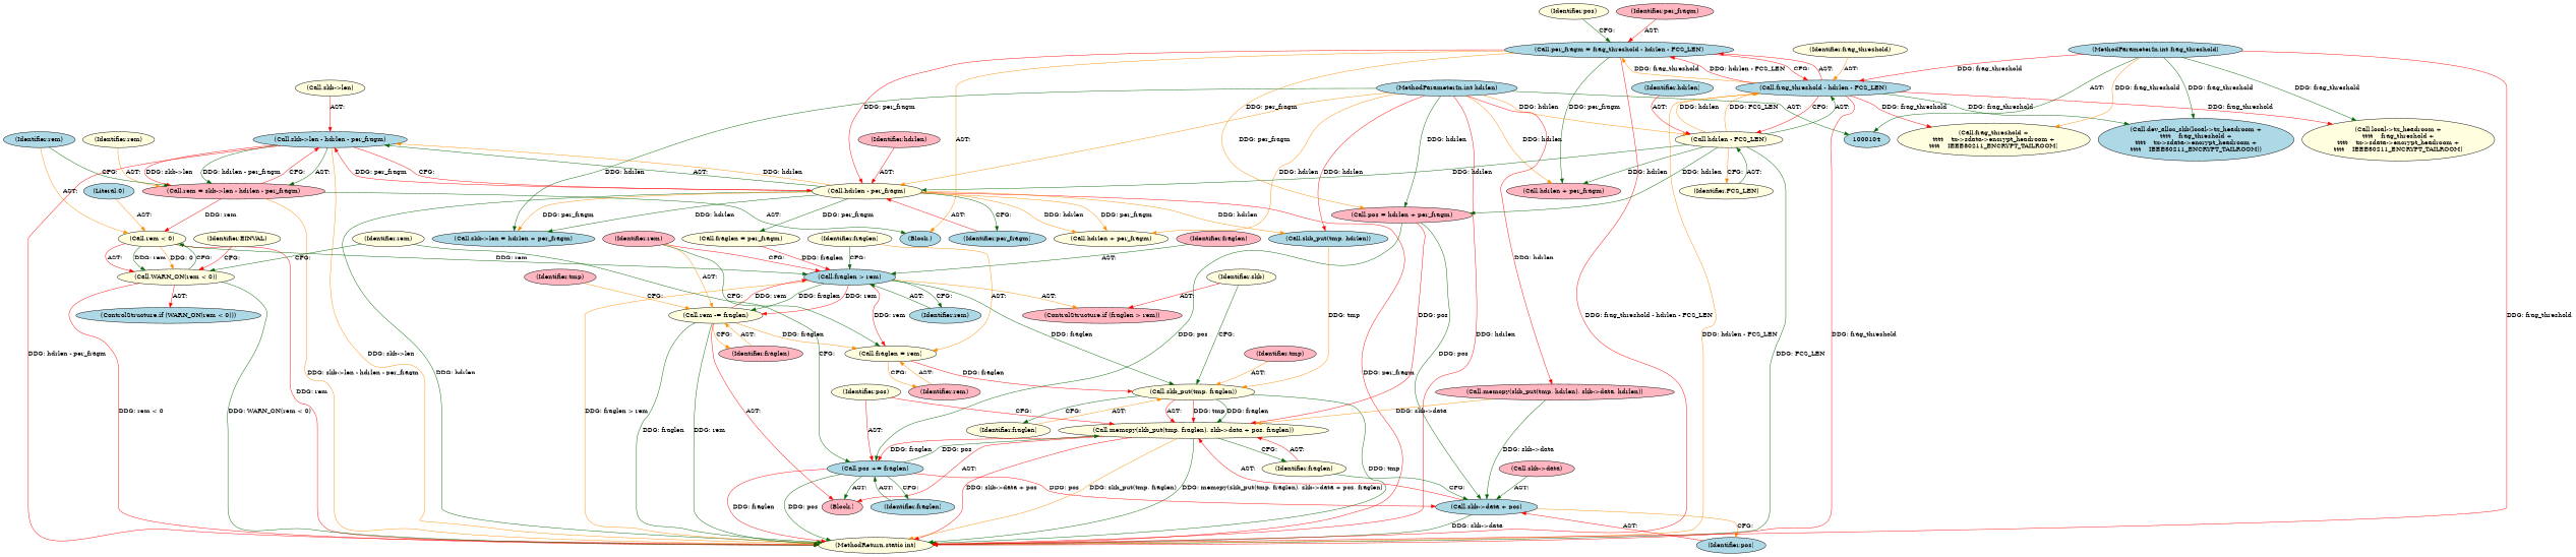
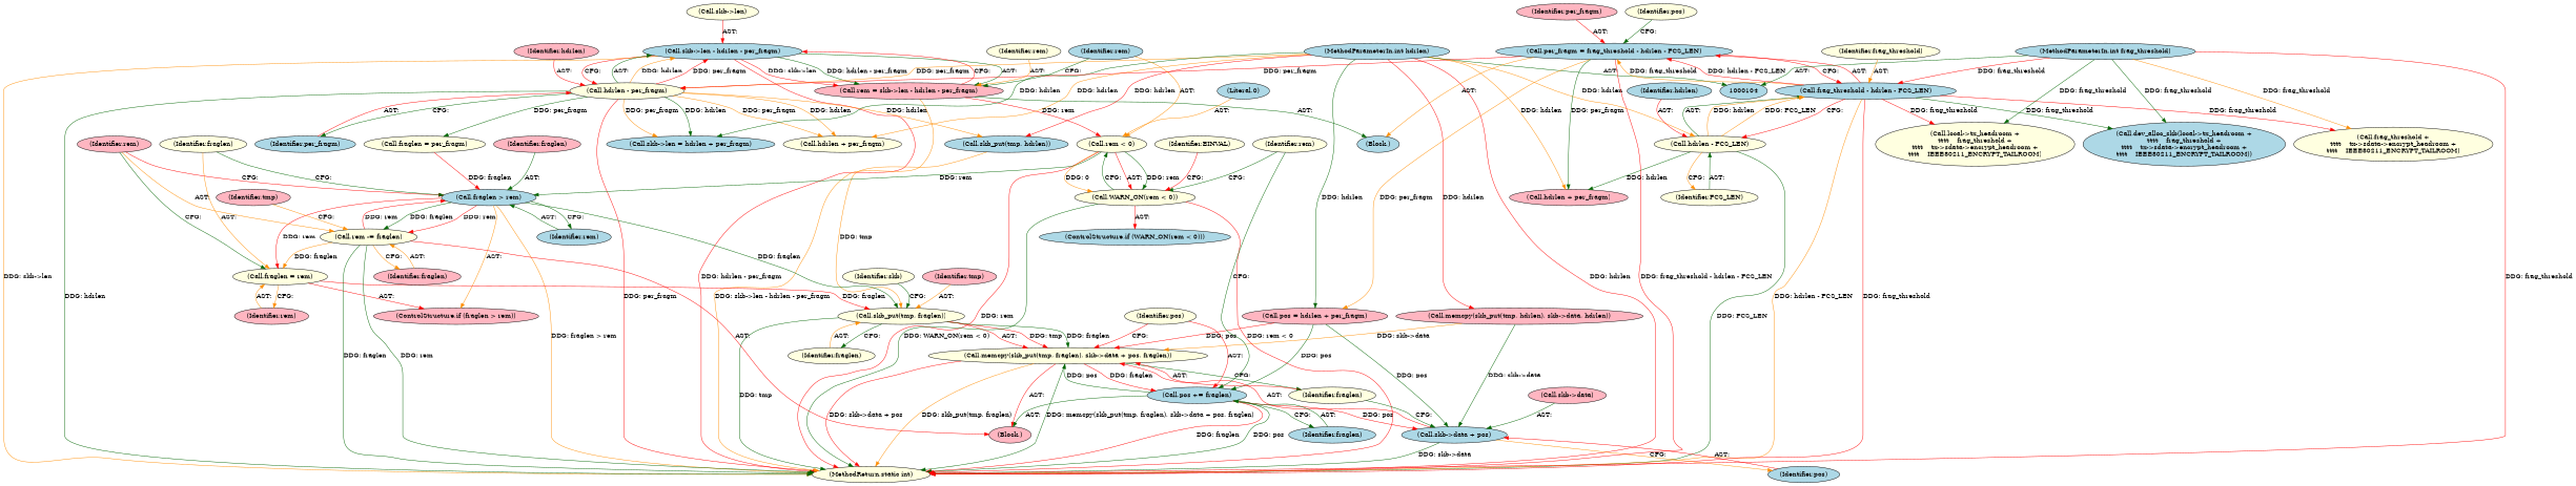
  digraph {
    node [fillcolor=lightyellow style=filled]
    edge [color=darkgreen]
    n1 [fillcolor=lightblue label="(Call,skb->len - hdrlen - per_fragm)"]
    n2 [label="(Call,hdrlen - per_fragm)"]
    n3 [fillcolor=lightpink label="(Call,rem = skb->len - hdrlen - per_fragm)"]
    n4 [label="(MethodReturn,static int)"]
    n5 [label="(Call,hdrlen + per_fragm)"]
    n6 [fillcolor=lightblue label="(Identifier,per_fragm)"]
    n7 [label="(Call,fraglen = per_fragm)"]
    n8 [fillcolor=lightblue label="(Call,skb->len = hdrlen + per_fragm)"]
    n9 [fillcolor=lightblue label="(Call,skb_put(tmp, hdrlen))"]
    n10 [fillcolor=lightblue label="(Block,)"]
    n11 [label="(Call,rem < 0)"]
    n12 [fillcolor=lightblue label="(Call,fraglen > rem)"]
    n13 [label="(Call,skb_put(tmp, fraglen))"]
    n14 [fillcolor=lightblue label="(MethodParameterIn,int hdrlen)"]
    n15 [label="(Call,hdrlen - FCS_LEN)"]
    n16 [fillcolor=lightpink label="(Call,hdrlen + per_fragm)"]
    n17 [fillcolor=lightpink label="(Call,pos = hdrlen + per_fragm)"]
    n18 [fillcolor=lightpink label="(Call,memcpy(skb_put(tmp, hdrlen), skb->data, hdrlen))"]
    1000104 [fillcolor=lightblue]
    n20 [fillcolor=lightblue label="(Call,frag_threshold - hdrlen - FCS_LEN)"]
    n21 [label="(Identifier,FCS_LEN)"]
    n22 [label="(Call,memcpy(skb_put(tmp, fraglen), skb->data + pos, fraglen))"]
    n23 [fillcolor=lightblue label="(Call,pos += fraglen)"]
    n24 [fillcolor=lightblue label="(Call,skb->data + pos)"]
    n25 [fillcolor=lightblue label="(Call,per_fragm = frag_threshold - hdrlen - FCS_LEN)"]
    n26 [fillcolor=lightblue label="(Call,dev_alloc_skb(local->tx_headroom +\n\t\t\t\t    frag_threshold +\n\t\t\t\t    tx->sdata->encrypt_headroom +\n\t\t\t\t    IEEE80211_ENCRYPT_TAILROOM))"]
    n27 [label="(Call,local->tx_headroom +\n\t\t\t\t    frag_threshold +\n\t\t\t\t    tx->sdata->encrypt_headroom +\n\t\t\t\t    IEEE80211_ENCRYPT_TAILROOM)"]
    n28 [label="(Call,frag_threshold +\n\t\t\t\t    tx->sdata->encrypt_headroom +\n\t\t\t\t    IEEE80211_ENCRYPT_TAILROOM)"]
    n29 [fillcolor=lightblue label="(MethodParameterIn,int frag_threshold)"]
    n30 [label="(Call,WARN_ON(rem < 0))"]
    n31 [fillcolor=lightblue label="(ControlStructure,if (WARN_ON(rem < 0)))"]
    n32 [label="(Call,fraglen = rem)"]
    n33 [label="(Call,rem -= fraglen)"]
    n34 [fillcolor=lightpink label="(ControlStructure,if (fraglen > rem))"]
    n35 [fillcolor=lightblue label="(Identifier,rem)"]
    n36 [fillcolor=lightblue label="(Literal,0)"]
    n37 [fillcolor=lightpink label="(Identifier,rem)"]
    n38 [fillcolor=lightpink label="(Identifier,fraglen)"]
    n39 [fillcolor=lightpink label="(Block,)"]
    n40 [label="(Identifier,fraglen)"]
    n41 [label="(Identifier,fraglen)"]
    n42 [fillcolor=lightblue label="(Identifier,fraglen)"]
    n43 [fillcolor=lightblue label="(Identifier,pos)"]
    n44 [label="(Identifier,pos)"]
    n45 [label="(Identifier,frag_threshold)"]
    n46 [label="(Identifier,skb)"]
    n47 [label="(Identifier,rem)"]
    n48 [fillcolor=lightpink label="(Identifier,hdrlen)"]
    n49 [fillcolor=lightpink label="(Identifier,rem)"]
    n50 [fillcolor=lightpink label="(Identifier,per_fragm)"]
    n51 [label="(Call,skb->len)"]
    n52 [fillcolor=lightblue label="(Identifier,hdrlen)"]
    n53 [fillcolor=lightpink label="(Call,skb->data)"]
    n54 [fillcolor=lightpink label="(Identifier,fraglen)"]
    n55 [label="(Identifier,fraglen)"]
    n56 [fillcolor=lightpink label="(Identifier,tmp)"]
    n57 [label="(Identifier,EINVAL)"]
    n58 [label="(Identifier,pos)"]
    n59 [fillcolor=lightpink label="(Identifier,tmp)"]
    n60 [label="(Identifier,rem)"]
    n61 [fillcolor=lightblue label="(Identifier,rem)"]
    n1 -> n2 [color=red label="CFG: "]
    n1 -> n3 [label="AST: "]
    n1 -> n3 [color=red label="DDG: skb->len"]
    n1 -> n3 [label="DDG: hdrlen - per_fragm"]
    n1 -> n4 [color=red label="DDG: hdrlen - per_fragm"]
    n1 -> n4 [color=darkorange label="DDG: skb->len"]
    n2 -> n1 [label="AST: "]
    n2 -> n1 [color=darkorange label="DDG: hdrlen"]
    n2 -> n1 [color=red label="DDG: per_fragm"]
    n2 -> n4 [color=red label="DDG: per_fragm"]
    n2 -> n4 [label="DDG: hdrlen"]
    n2 -> n5 [color=darkorange label="DDG: hdrlen"]
    n2 -> n5 [color=darkorange label="DDG: per_fragm"]
    n2 -> n6 [label="CFG: "]
    n2 -> n7 [label="DDG: per_fragm"]
    n2 -> n8 [label="DDG: hdrlen"]
    n2 -> n8 [color=darkorange label="DDG: per_fragm"]
    n2 -> n9 [color=darkorange label="DDG: hdrlen"]
    n3 -> n1 [color=red label="CFG: "]
    n3 -> n4 [color=darkorange label="DDG: skb->len - hdrlen - per_fragm"]
    n3 -> n10 [label="AST: "]
    n3 -> n11 [color=red label="DDG: rem"]
    n6 -> n2 [color=red label="AST: "]
    n7 -> n12 [color=red label="DDG: fraglen"]
    n9 -> n13 [color=darkorange label="DDG: tmp"]
    n11 -> n4 [color=red label="DDG: rem"]
    n11 -> n12 [label="DDG: rem"]
    n11 -> n30 [color=red label="AST: "]
    n11 -> n30 [label="DDG: rem"]
    n11 -> n30 [color=darkorange label="DDG: 0"]
    n12 -> n4 [color=darkorange label="DDG: fraglen > rem"]
    n12 -> n13 [label="DDG: fraglen"]
    n12 -> n32 [color=red label="DDG: rem"]
    n12 -> n33 [label="DDG: fraglen"]
    n12 -> n33 [color=red label="DDG: rem"]
    n12 -> n34 [color=darkorange label="AST: "]
    n12 -> n35 [label="CFG: "]
    n13 -> n4 [label="DDG: tmp"]
    n13 -> n22 [color=red label="AST: "]
    n13 -> n22 [color=red label="DDG: tmp"]
    n13 -> n22 [label="DDG: fraglen"]
    n13 -> n40 [label="CFG: "]
    n14 -> n2 [color=darkorange label="DDG: per_fragm"]
    n14 -> n4 [color=red label="DDG: hdrlen"]
    n14 -> n5 [color=darkorange label="DDG: hdrlen"]
    n14 -> n8 [label="DDG: hdrlen"]
    n14 -> n9 [color=red label="DDG: hdrlen"]
    n14 -> n15 [color=darkorange label="DDG: hdrlen"]
    n14 -> n16 [color=darkorange label="DDG: hdrlen"]
    n14 -> n17 [label="DDG: hdrlen"]
    n14 -> n18 [color=red label="DDG: hdrlen"]
    n14 -> 1000104 [label="AST: "]
-   n15 -> n2 [label="DDG: hdrlen"]
    n15 -> n4 [label="DDG: FCS_LEN"]
    n15 -> n16 [label="DDG: hdrlen"]
-   n15 -> n17 [label="DDG: hdrlen"]
    n15 -> n20 [label="AST: "]
    n15 -> n20 [color=darkorange label="DDG: hdrlen"]
    n15 -> n20 [color=darkorange label="DDG: FCS_LEN"]
    n15 -> n21 [color=darkorange label="CFG: "]
    n17 -> n22 [color=red label="DDG: pos"]
    n17 -> n23 [label="DDG: pos"]
    n17 -> n24 [label="DDG: pos"]
    n18 -> n22 [color=darkorange label="DDG: skb->data"]
    n18 -> n24 [label="DDG: skb->data"]
    n20 -> n4 [color=darkorange label="DDG: hdrlen - FCS_LEN"]
    n20 -> n4 [color=red label="DDG: frag_threshold"]
    n20 -> n15 [color=red label="CFG: "]
    n20 -> n25 [color=red label="AST: "]
    n20 -> n25 [color=darkorange label="DDG: frag_threshold"]
    n20 -> n25 [color=red label="DDG: hdrlen - FCS_LEN"]
    n20 -> n26 [label="DDG: frag_threshold"]
    n20 -> n27 [color=red label="DDG: frag_threshold"]
    n20 -> n28 [color=red label="DDG: frag_threshold"]
    n21 -> n15 [label="AST: "]
    n22 -> n4 [color=red label="DDG: skb->data + pos"]
    n22 -> n4 [color=darkorange label="DDG: skb_put(tmp, fraglen)"]
    n22 -> n4 [label="DDG: memcpy(skb_put(tmp, fraglen), skb->data + pos, fraglen)"]
    n22 -> n23 [color=red label="DDG: fraglen"]
    n22 -> n39 [color=red label="AST: "]
    n22 -> n41 [label="CFG: "]
    n23 -> n4 [color=red label="DDG: fraglen"]
    n23 -> n4 [label="DDG: pos"]
    n23 -> n22 [label="DDG: pos"]
    n23 -> n24 [color=red label="DDG: pos"]
    n23 -> n39 [label="AST: "]
    n23 -> n42 [label="CFG: "]
    n24 -> n4 [label="DDG: skb->data"]
    n24 -> n22 [color=red label="AST: "]
    n24 -> n43 [color=darkorange label="CFG: "]
    n25 -> n2 [color=red label="DDG: per_fragm"]
    n25 -> n4 [color=red label="DDG: frag_threshold - hdrlen - FCS_LEN"]
    n25 -> n10 [color=darkorange label="AST: "]
    n25 -> n16 [label="DDG: per_fragm"]
    n25 -> n17 [color=darkorange label="DDG: per_fragm"]
    n25 -> n20 [color=red label="CFG: "]
    n29 -> n4 [color=red label="DDG: frag_threshold"]
    n29 -> 1000104 [label="AST: "]
    n29 -> n20 [color=red label="DDG: frag_threshold"]
    n29 -> n26 [label="DDG: frag_threshold"]
    n29 -> n27 [label="DDG: frag_threshold"]
    n29 -> n28 [color=darkorange label="DDG: frag_threshold"]
    n30 -> n4 [color=red label="DDG: rem < 0"]
    n30 -> n4 [label="DDG: WARN_ON(rem < 0)"]
    n30 -> n11 [label="CFG: "]
    n30 -> n31 [color=red label="AST: "]
    n32 -> n13 [color=red label="DDG: fraglen"]
-   n46 -> n34 [color=red label="AST: "]
+   n32 -> n34 [color=red label="AST: "]
    n32 -> n37 [color=darkorange label="CFG: "]
    n33 -> n4 [label="DDG: fraglen"]
    n33 -> n4 [label="DDG: rem"]
    n33 -> n12 [color=red label="DDG: rem"]
    n33 -> n32 [color=darkorange label="DDG: fraglen"]
    n33 -> n38 [color=darkorange label="CFG: "]
    n33 -> n39 [color=red label="AST: "]
    n35 -> n12 [label="AST: "]
    n36 -> n11 [color=darkorange label="AST: "]
    n37 -> n32 [color=darkorange label="AST: "]
    n38 -> n33 [color=darkorange label="AST: "]
    n40 -> n13 [color=darkorange label="AST: "]
    n41 -> n22 [color=red label="AST: "]
    n41 -> n24 [label="CFG: "]
    n42 -> n23 [label="AST: "]
    n43 -> n24 [color=red label="AST: "]
    n44 -> n25 [label="CFG: "]
    n45 -> n20 [color=darkorange label="AST: "]
    n46 -> n13 [label="CFG: "]
    n47 -> n23 [label="CFG: "]
    n47 -> n30 [label="CFG: "]
    n48 -> n2 [color=red label="AST: "]
    n49 -> n12 [color=red label="CFG: "]
    n49 -> n32 [label="CFG: "]
    n49 -> n33 [color=darkorange label="AST: "]
    n50 -> n25 [color=red label="AST: "]
    n51 -> n1 [color=red label="AST: "]
    n52 -> n15 [color=red label="AST: "]
    n53 -> n24 [label="AST: "]
    n54 -> n12 [label="AST: "]
    n55 -> n12 [label="CFG: "]
    n55 -> n32 [color=darkorange label="AST: "]
    n56 -> n33 [color=darkorange label="CFG: "]
    n57 -> n30 [color=red label="CFG: "]
    n58 -> n22 [color=red label="CFG: "]
    n58 -> n23 [color=red label="AST: "]
    n59 -> n13 [color=darkorange label="AST: "]
    n60 -> n3 [color=darkorange label="AST: "]
    n61 -> n3 [label="CFG: "]
    n61 -> n11 [color=darkorange label="AST: "]
  }
